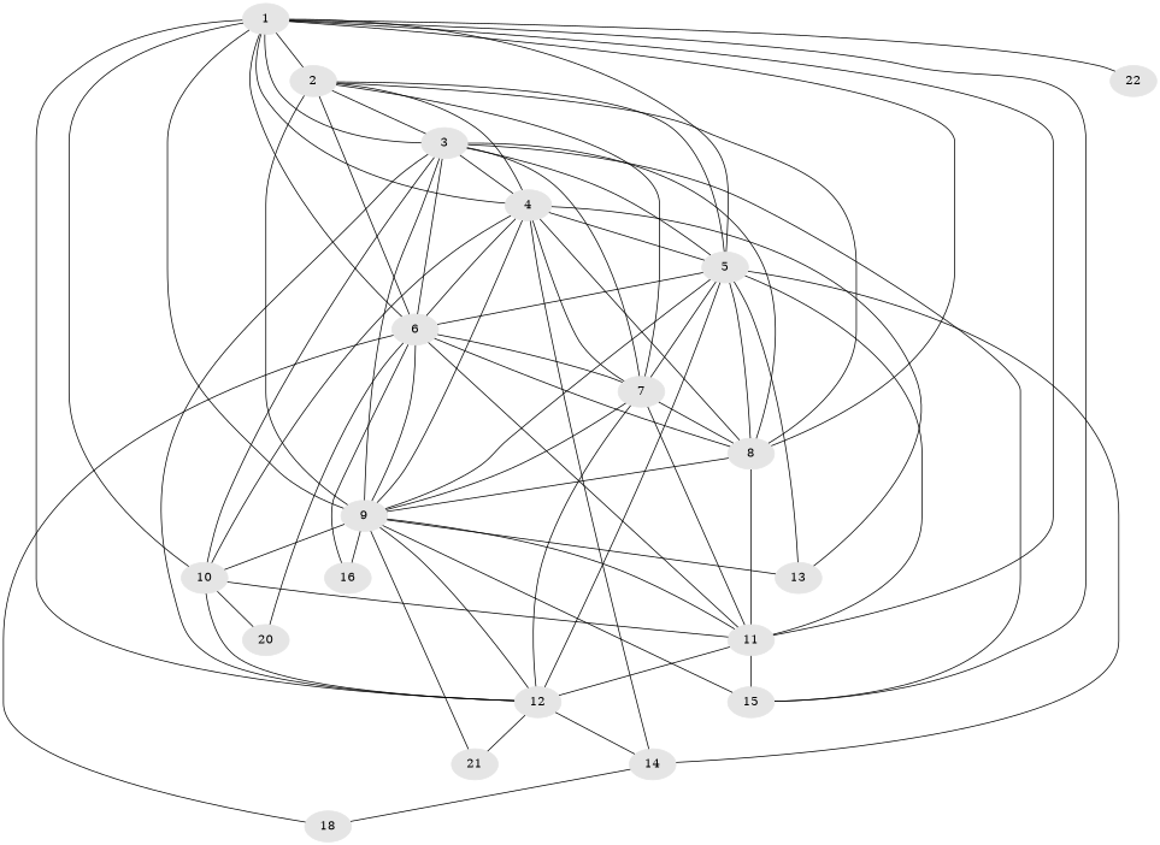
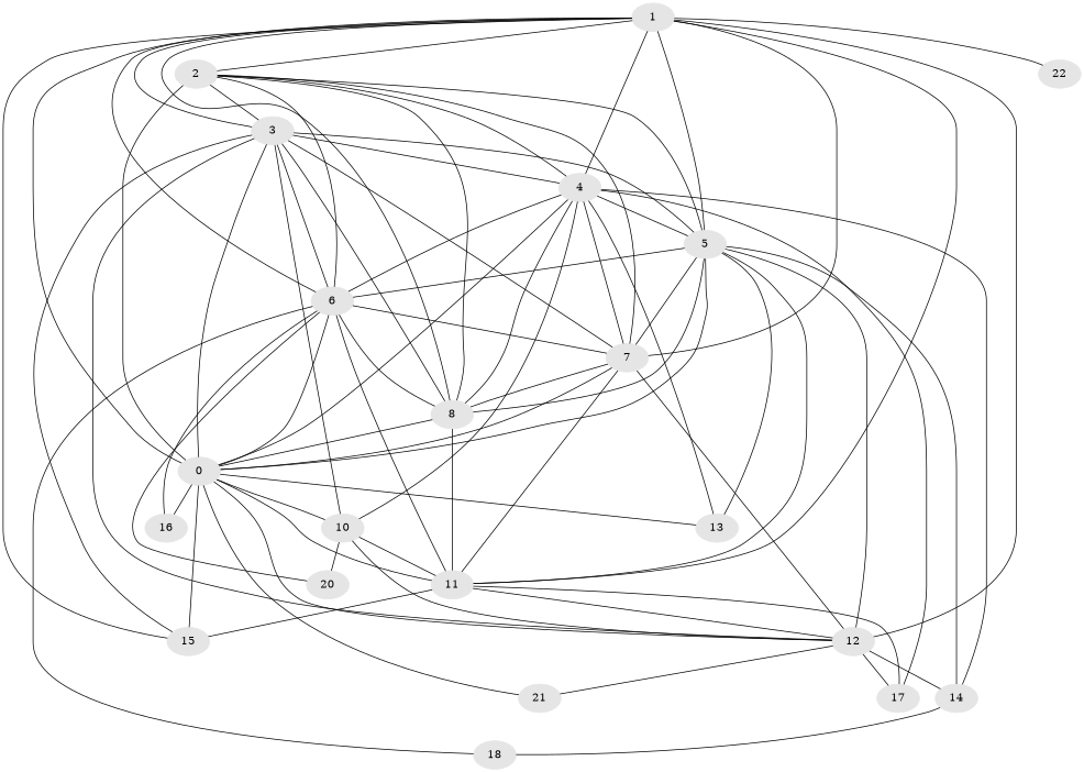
  graph {
    node [color=gray90 style=filled]
    edge [weight=1.0]
    1
    2
    3
    4
    5
    6
    7
    8
-   9
+   9 [label=0]
    11
    12
    15
    22
    10
    13
    14
+   17
    16
    18
    20
    21
    1 -- 2
    1 -- 3
    1 -- 4 [weight=2.0]
    1 -- 5 [weight=3.0]
    1 -- 6
-   1 -- 10
+   1 -- 7
    1 -- 8
    1 -- 9 [weight=2.0]
    1 -- 11
    1 -- 12 [weight=2.0]
    1 -- 15
    1 -- 22
    2 -- 3
    2 -- 4 [weight=2.0]
    2 -- 5 [weight=3.0]
    2 -- 6
    2 -- 7
    2 -- 8
    2 -- 9 [weight=18.0]
    3 -- 4 [weight=2.0]
    3 -- 5 [weight=3.0]
    3 -- 6
    3 -- 7
    3 -- 8
    3 -- 9
    3 -- 12
    3 -- 15
    3 -- 10 [weight=4.0]
    4 -- 5 [weight=4.0]
    4 -- 6 [weight=2.0]
    4 -- 7 [weight=2.0]
    4 -- 8 [weight=2.0]
    4 -- 9
    4 -- 10
    4 -- 13
    4 -- 14 [weight=3.0]
+   4 -- 17 [weight=2.0]
    5 -- 6 [weight=2.0]
    5 -- 7 [weight=3.0]
    5 -- 8 [weight=3.0]
    5 -- 9 [weight=2.0]
    5 -- 11
    5 -- 12 [weight=6.0]
    5 -- 13
    5 -- 14
    6 -- 7
    6 -- 8 [weight=2.0]
    6 -- 9 [weight=3.0]
    6 -- 11 [weight=2.0]
    6 -- 16
    6 -- 18
    6 -- 20
    7 -- 8
    7 -- 9 [weight=2.0]
    7 -- 11
    7 -- 12 [weight=2.0]
    8 -- 9 [weight=2.0]
    8 -- 11 [weight=9.0]
    9 -- 11
    9 -- 12 [weight=2.0]
    9 -- 15
    9 -- 10 [weight=3.0]
    9 -- 13
    9 -- 16
    9 -- 21
    11 -- 12
    11 -- 15 [weight=3.0]
+   11 -- 17
    12 -- 14 [weight=2.0]
+   12 -- 17
    12 -- 21
    10 -- 11
    10 -- 12
    10 -- 20
    14 -- 18
  }
